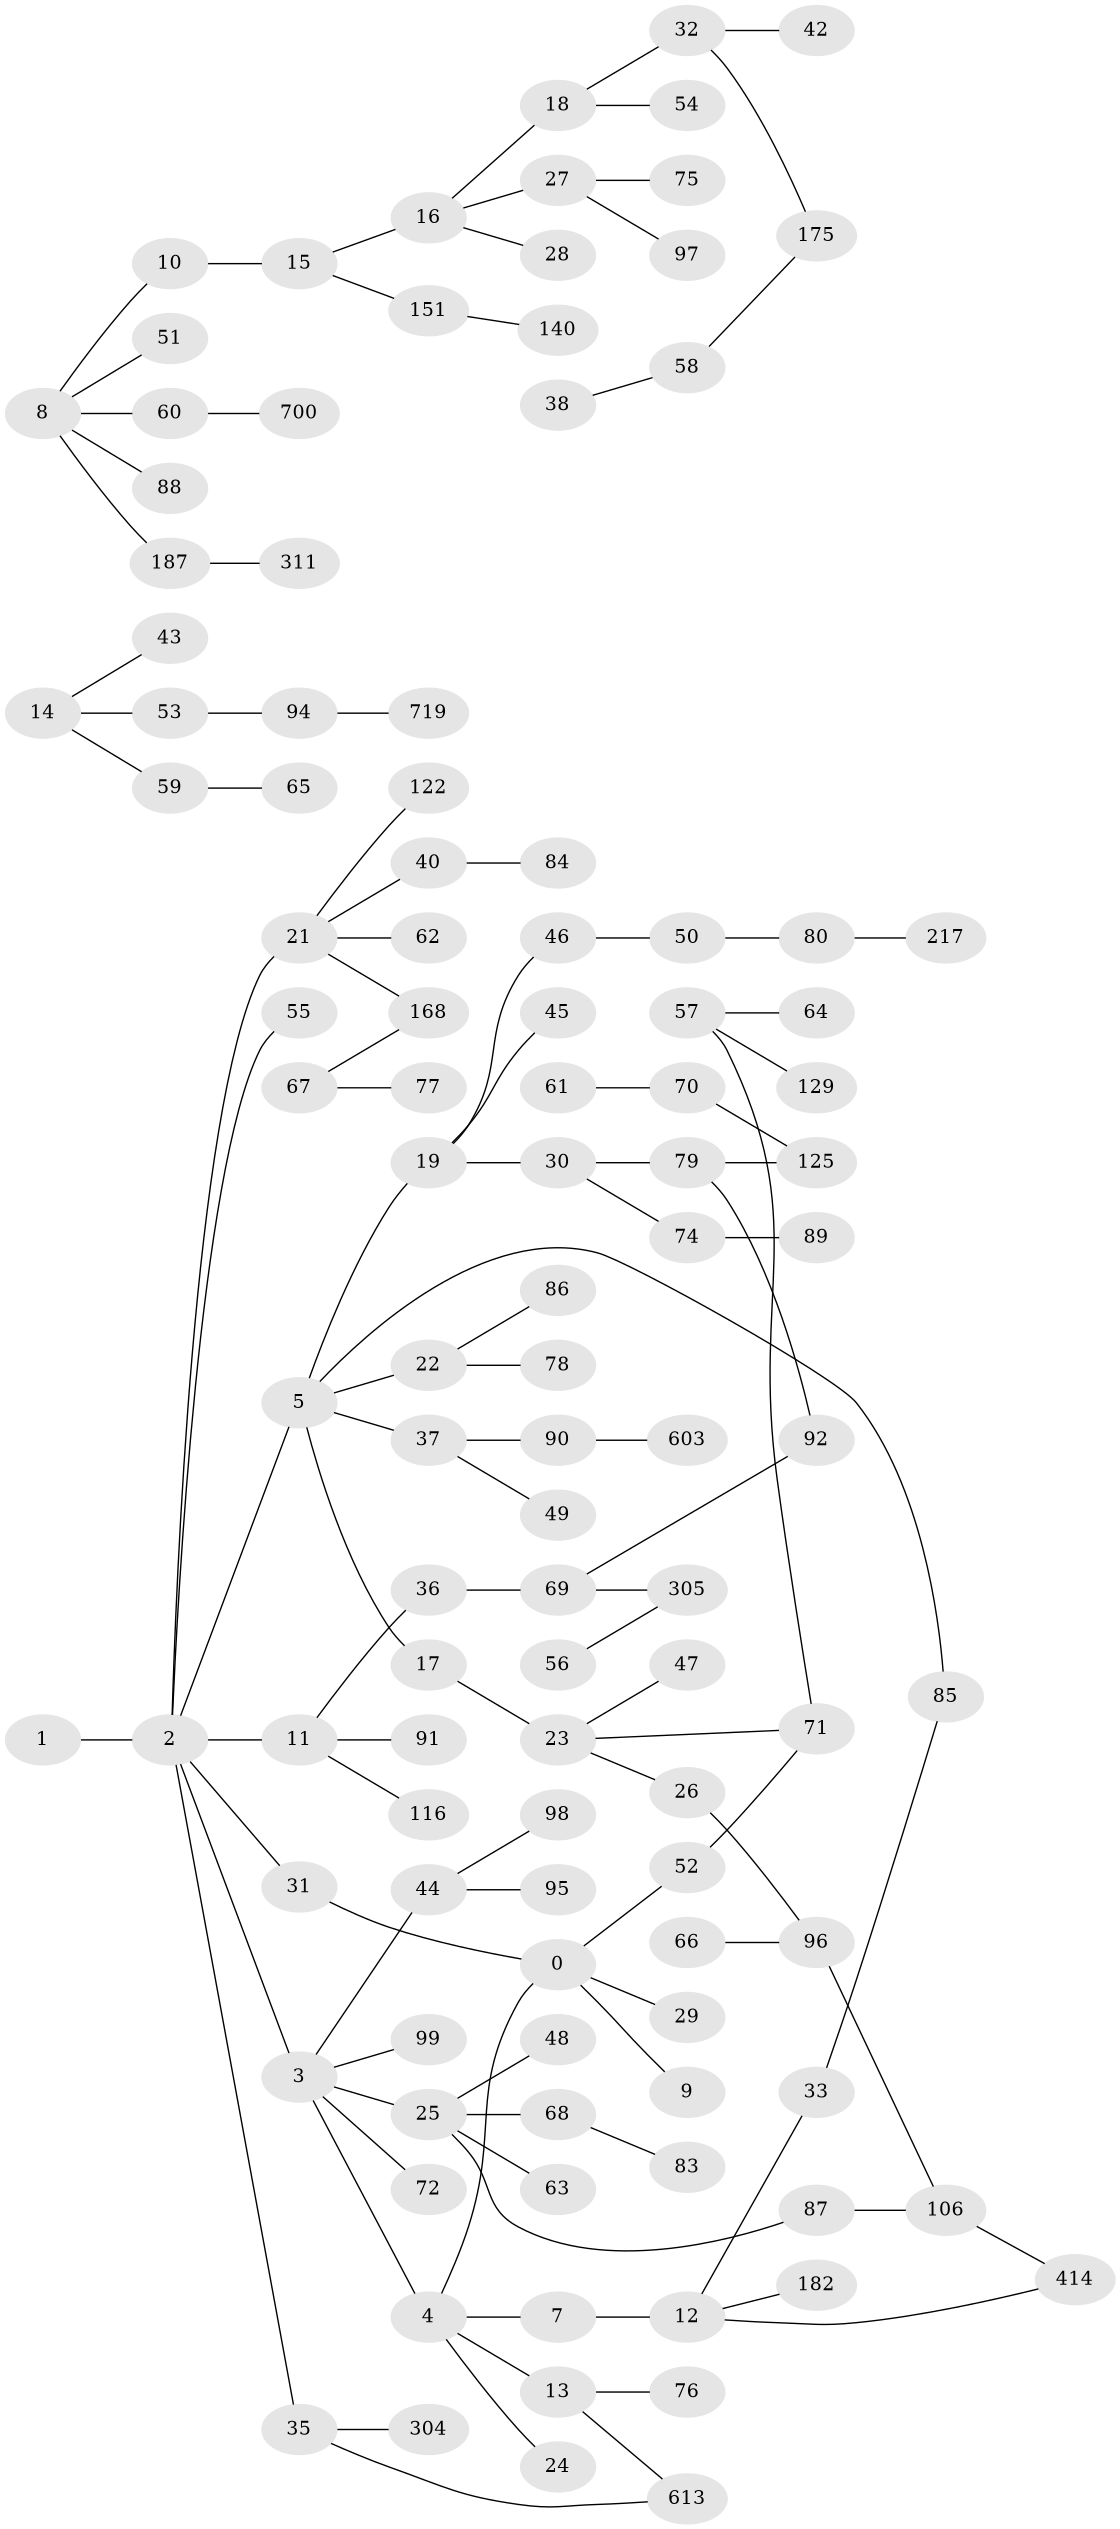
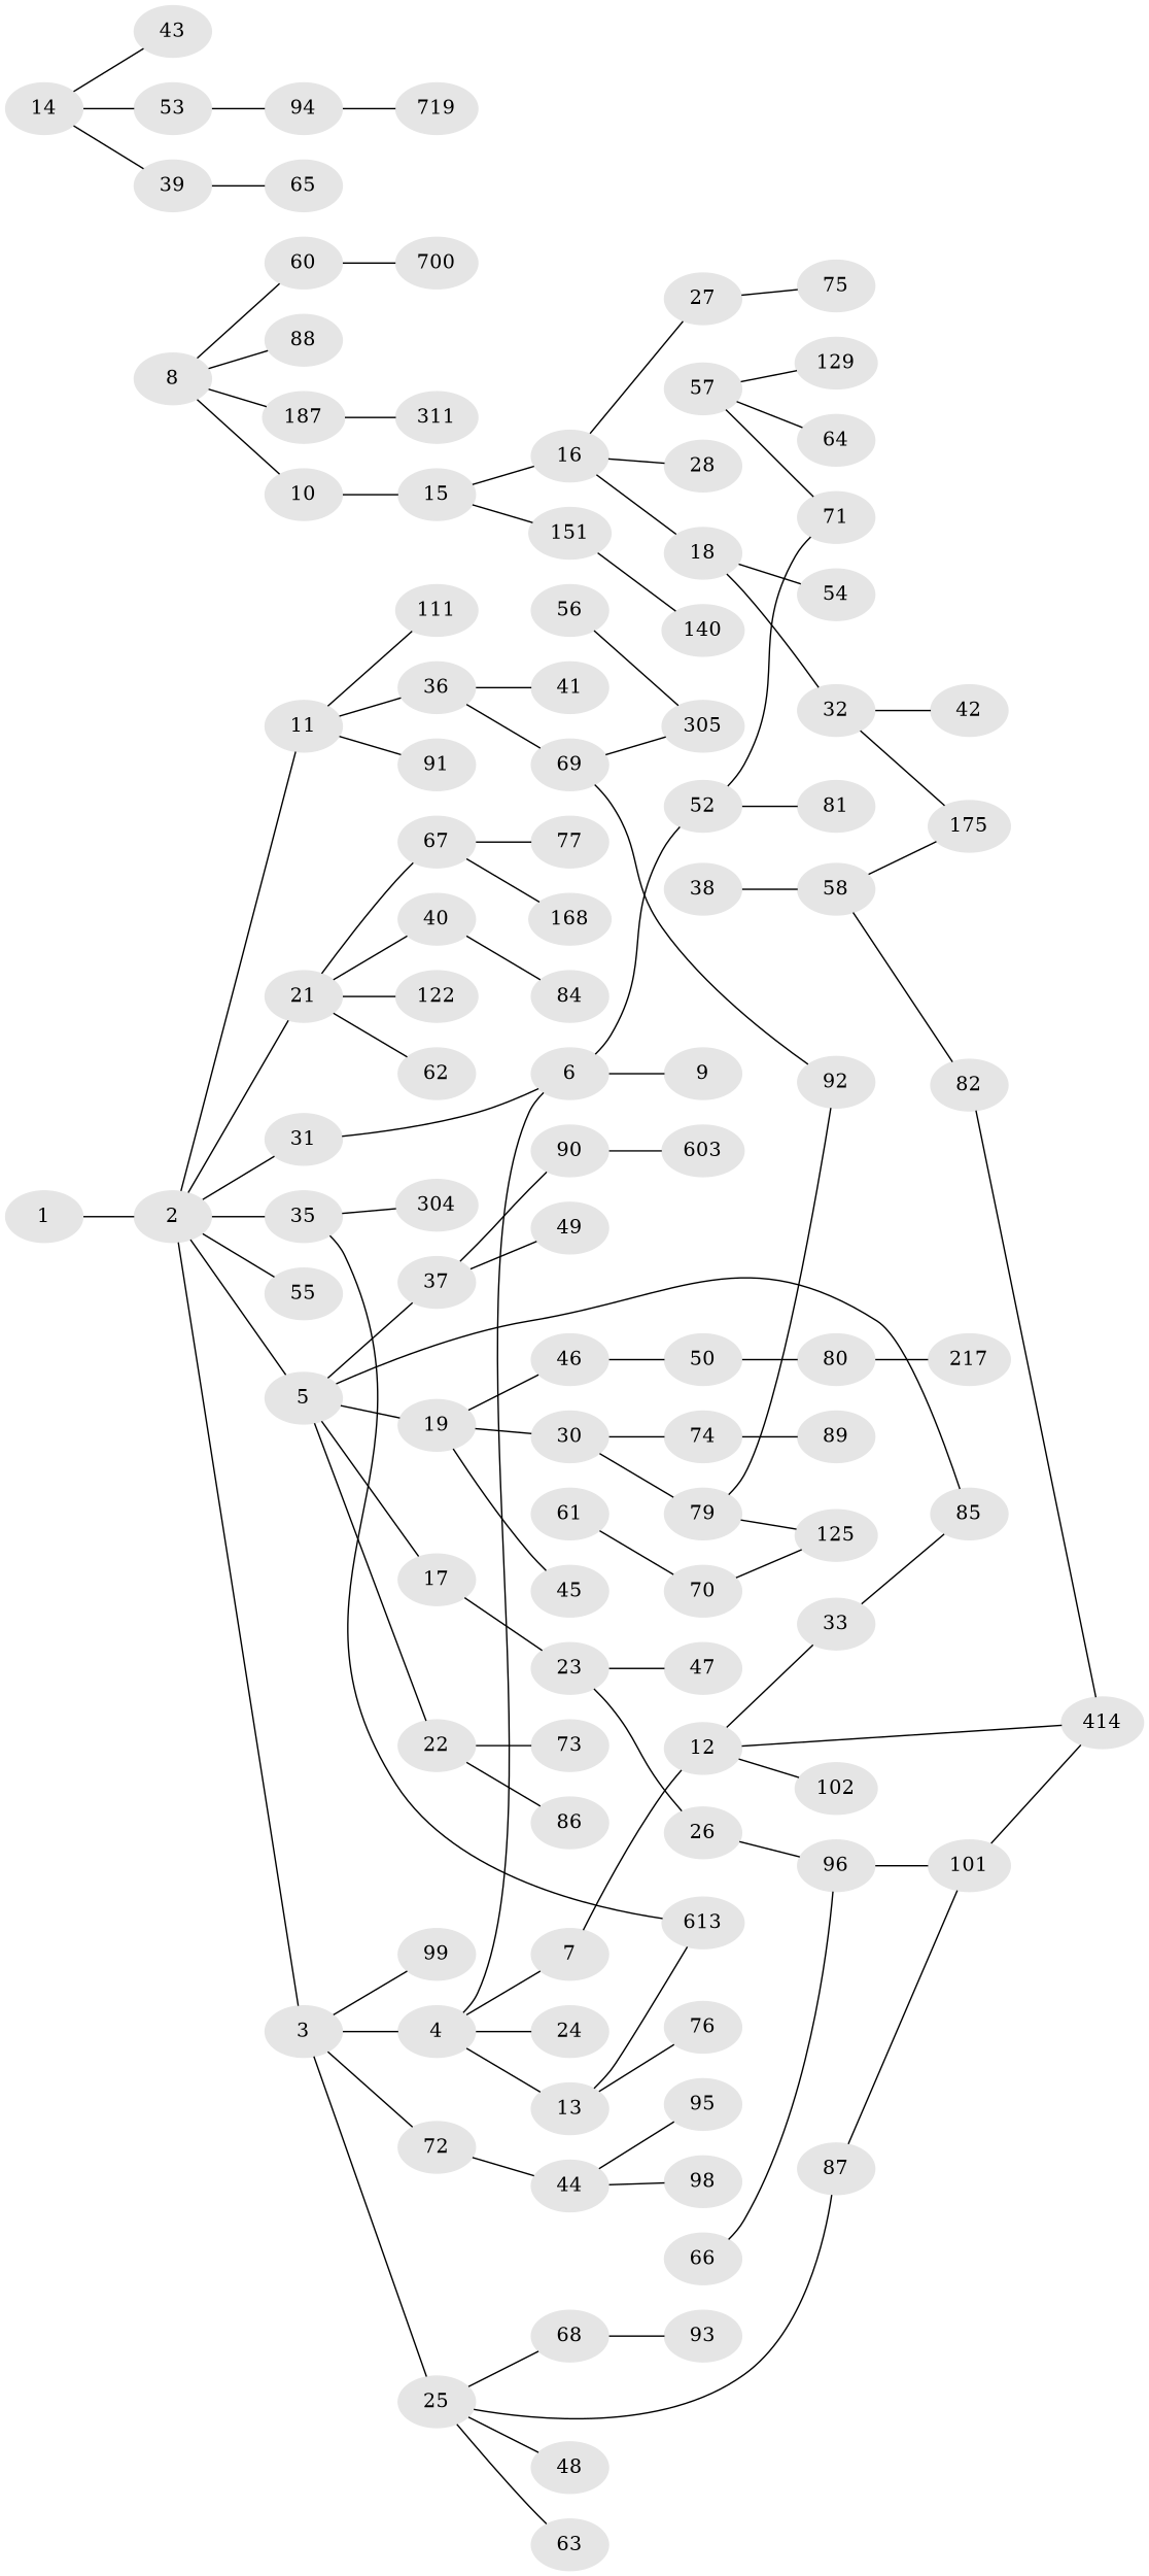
  graph {
    rankdir=LR
    node [color=gray90 style=filled]
    1
    2
    3
    5
    11
    21
    31
    35
    55
    14
    43
    53
-   59
+   59 [label=39]
    4
    25
    44
    72
    99
    17
    19
    22
    37
    85
    36
    91
-   116
+   116 [label=111]
    40
    62
    67
    n30 [label=122]
-   6 [label=0]
+   6
    n32 [label=613]
    n33 [label=304]
    7
    13
    24
    87
    48
    63
    68
    95
    98
    9
-   29
    52
    12
    8
    10
-   51
    60
    88
    n52 [label=187]
    76
-   106
+   106 [label=101]
    23
    30
    45
    46
-   78
+   78 [label=73]
    86
    49
    90
    71
+   81
    33
-   102 [label=182]
+   102
    n67 [label=414]
    15
    n69 [label=700]
    n70 [label=311]
    16
    n72 [label=151]
+   41
    69
    94
    65
    18
    27
    28
    n80 [label=140]
    32
    54
    75
-   97
    26
    47
    42
    n88 [label=175]
    74
    79
    50
    84
    77
    n94 [label=168]
    96
-   93 [label=83]
+   93
    38
    58
    89
    92
    n101 [label=125]
    66
    61
    70
    n105 [label=305]
    n106 [label=603]
+   82
    56
    80
    n110 [label=217]
    57
    64
    n113 [label=129]
    n114 [label=719]
    1 -- 2
    2 -- 3
    2 -- 5
    2 -- 11
    2 -- 21
    2 -- 31
    2 -- 35
    2 -- 55
    3 -- 4
    3 -- 25
-   3 -- 44
+   72 -- 44
    3 -- 72
    3 -- 99
    5 -- 17
    5 -- 19
    5 -- 22
    5 -- 37
    5 -- 85
    11 -- 36
    11 -- 91
    11 -- 116
    21 -- 40
    21 -- 62
-   21 -- n94
+   21 -- 67
    21 -- n30
    31 -- 6
    35 -- n32
    35 -- n33
    14 -- 43
    14 -- 53
    14 -- 59
    53 -- 94
    59 -- 65
    4 -- 6
    4 -- 7
    4 -- 13
    4 -- 24
    25 -- 87
    25 -- 48
    25 -- 63
    25 -- 68
    44 -- 95
    44 -- 98
    17 -- 23
    19 -- 30
    19 -- 45
    19 -- 46
    22 -- 78
    22 -- 86
    37 -- 49
    37 -- 90
+   36 -- 41
    36 -- 69
    40 -- 84
    67 -- 77
    67 -- n94
    6 -- 9
-   6 -- 29
    6 -- 52
    7 -- 12
    13 -- n32
    13 -- 76
    87 -- 106
    68 -- 93
    52 -- 71
+   52 -- 81
    12 -- 33
    12 -- 102
    12 -- n67
    8 -- 10
-   8 -- 51
    8 -- 60
    8 -- 88
    8 -- n52
    10 -- 15
    60 -- n69
    n52 -- n70
    106 -- n67
-   23 -- 71
    23 -- 26
    23 -- 47
    30 -- 74
    30 -- 79
    46 -- 50
    90 -- n106
    33 -- 85
    15 -- 16
    15 -- n72
    16 -- 18
    16 -- 27
    16 -- 28
    n72 -- n80
    69 -- 92
    69 -- n105
    94 -- n114
    18 -- 32
    18 -- 54
    27 -- 75
-   27 -- 97
    32 -- 42
    32 -- n88
    26 -- 96
    74 -- 89
    79 -- 92
    79 -- n101
    50 -- 80
    96 -- 106
    38 -- 58
    58 -- n88
+   58 -- 82
    66 -- 96
    61 -- 70
    70 -- n101
+   82 -- n67
    56 -- n105
    80 -- n110
    57 -- 71
    57 -- 64
    57 -- n113
  }
